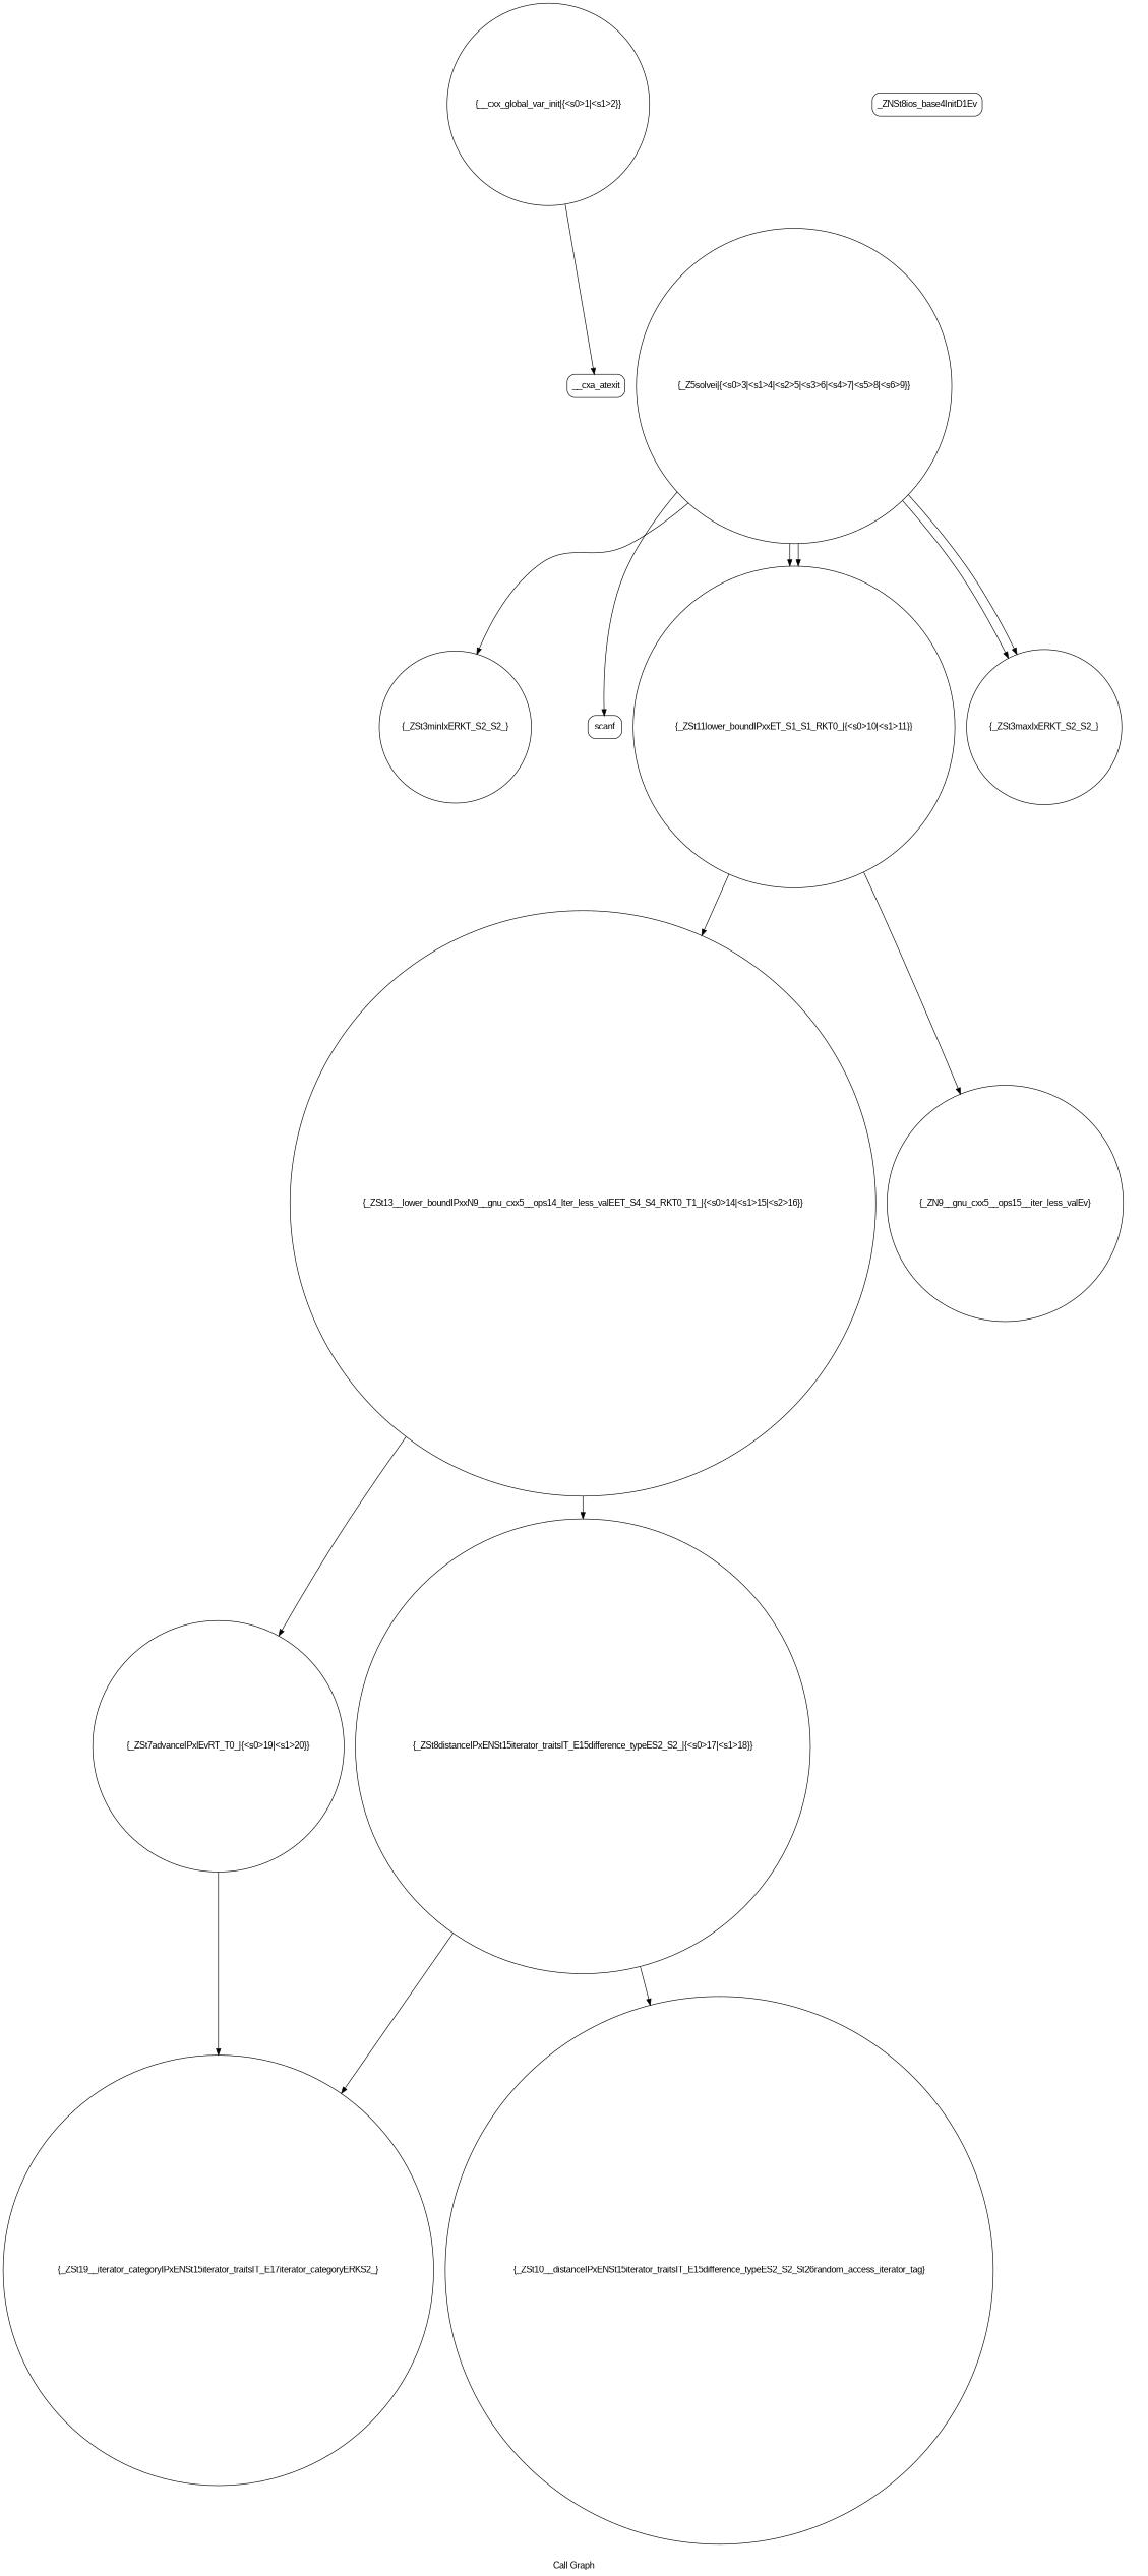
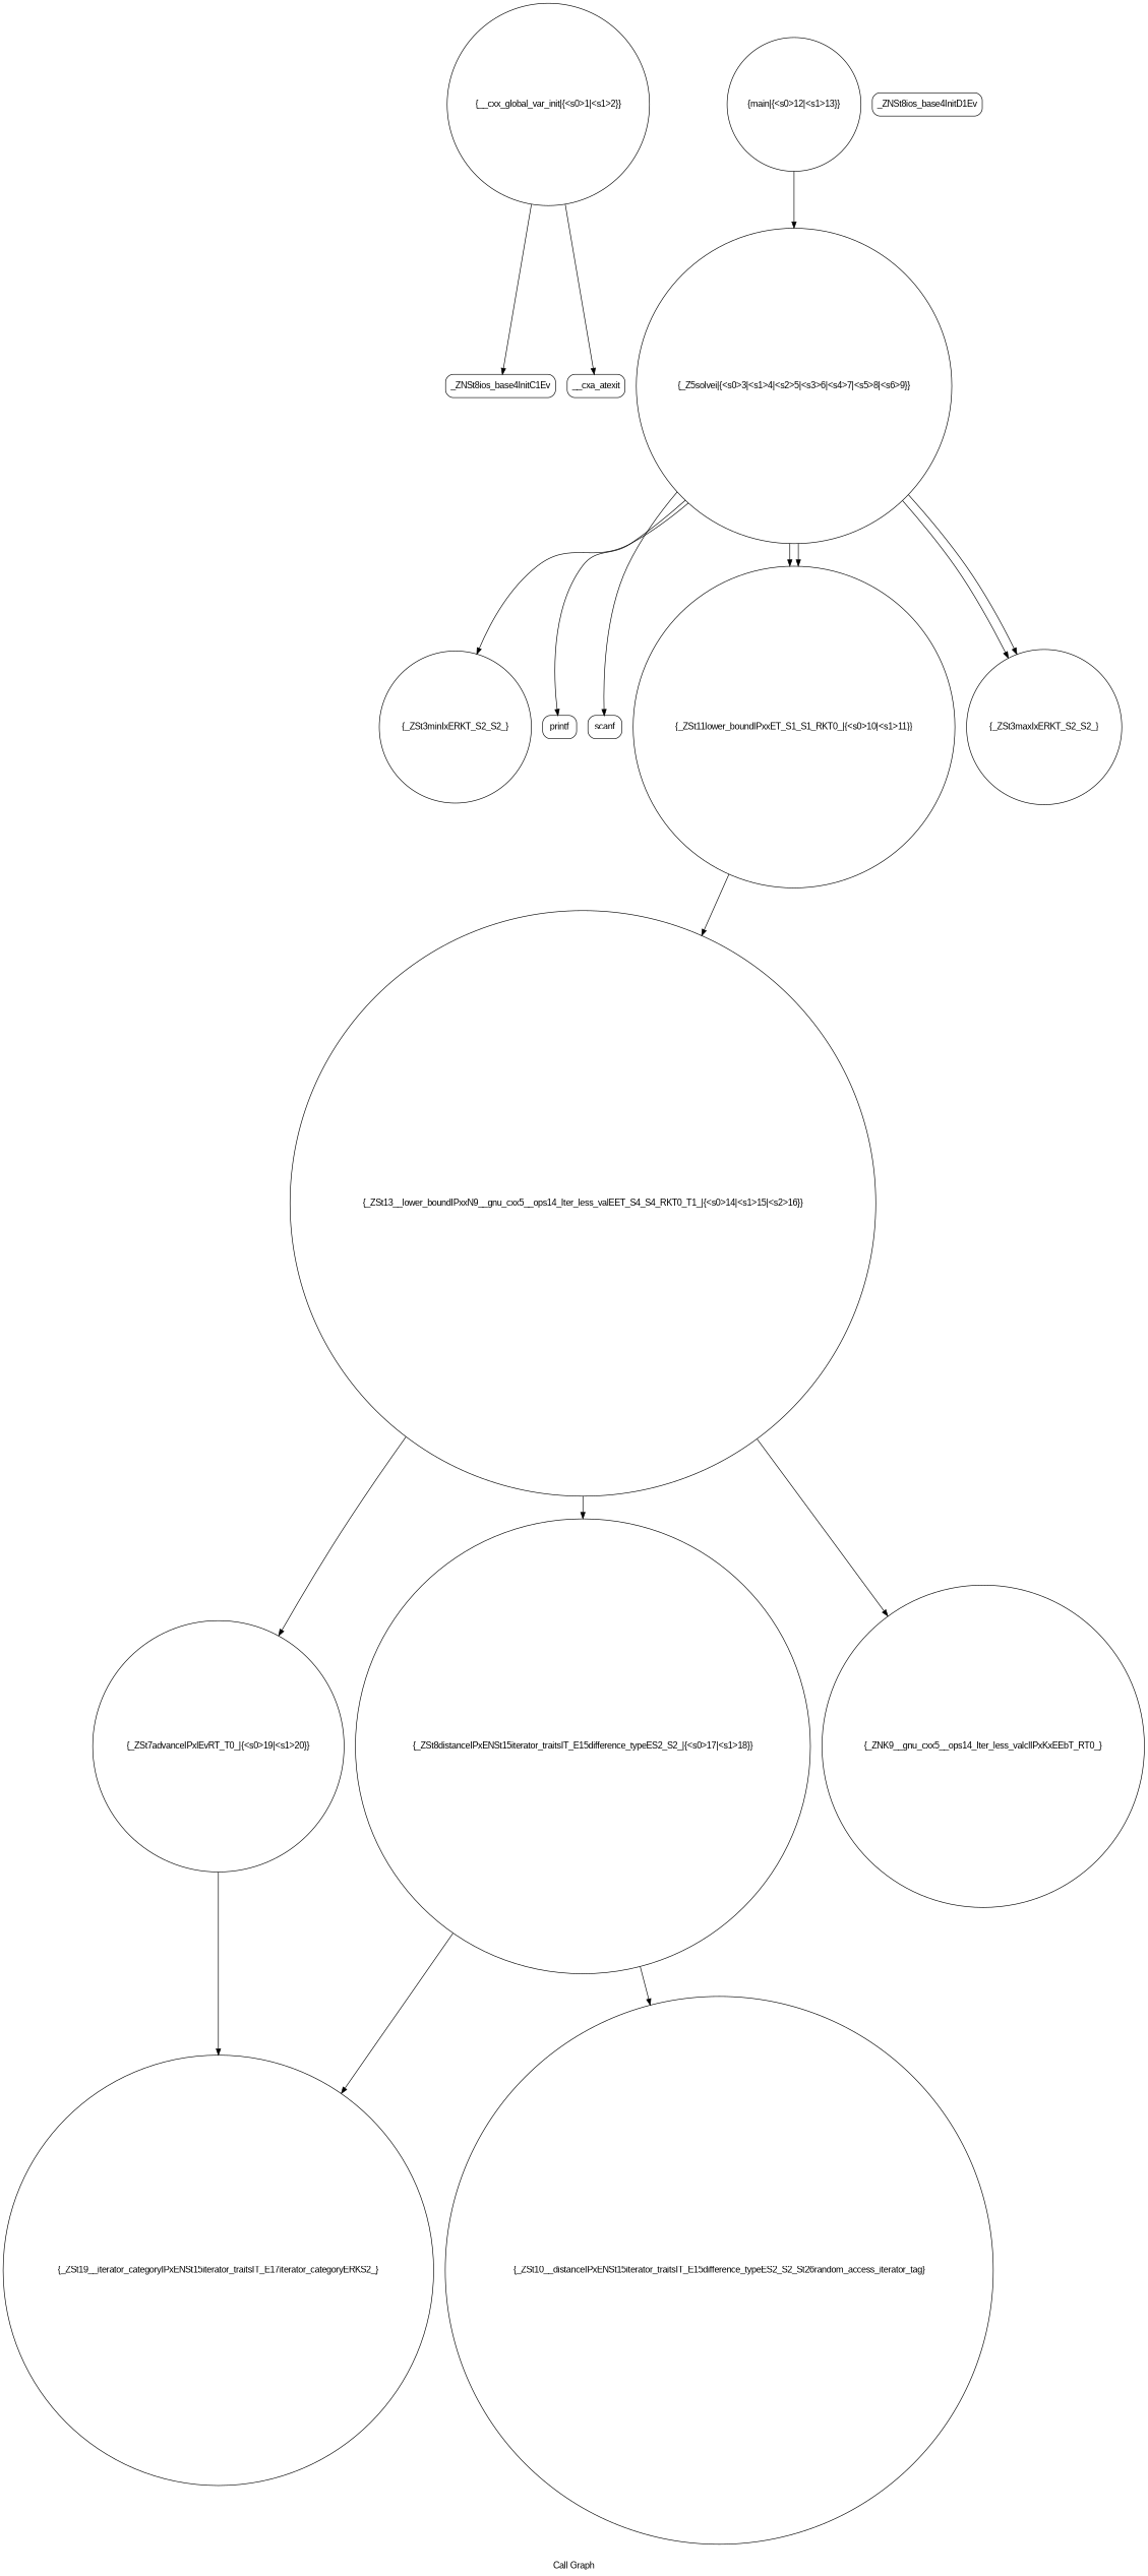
  digraph {
    fontname="Liberation Sans"
    label="Call Graph"
    node [fontname="Liberation Sans" shape=circle]
    edge [color=black fontname="Liberation Sans" tailport=s0]
    n1 [label="{__cxx_global_var_init|{<s0>1|<s1>2}}"]
+   n2 [label="{_ZNSt8ios_base4InitC1Ev}" shape=Mrecord]
    n3 [label="{__cxa_atexit}" shape=Mrecord]
    n4 [label="{_ZSt3minIxERKT_S2_S2_}"]
    n5 [label="{_ZSt7advanceIPxlEvRT_T0_|{<s0>19|<s1>20}}"]
    n6 [label="{_ZSt19__iterator_categoryIPxENSt15iterator_traitsIT_E17iterator_categoryERKS2_}"]
    n7 [label="{_ZNSt8ios_base4InitD1Ev}" shape=Mrecord]
+   n8 [label="{printf}" shape=Mrecord]
    n9 [label="{_ZSt10__distanceIPxENSt15iterator_traitsIT_E15difference_typeES2_S2_St26random_access_iterator_tag}"]
    n10 [label="{_Z5solvei|{<s0>3|<s1>4|<s2>5|<s3>6|<s4>7|<s5>8|<s6>9}}"]
    n11 [label="{scanf}" shape=Mrecord]
    n12 [label="{_ZSt11lower_boundIPxxET_S1_S1_RKT0_|{<s0>10|<s1>11}}"]
    n13 [label="{_ZSt3maxIxERKT_S2_S2_}"]
    n14 [label="{_ZSt13__lower_boundIPxxN9__gnu_cxx5__ops14_Iter_less_valEET_S4_S4_RKT0_T1_|{<s0>14|<s1>15|<s2>16}}"]
-   n15 [label="{_ZN9__gnu_cxx5__ops15__iter_less_valEv}"]
    n16 [label="{_ZSt8distanceIPxENSt15iterator_traitsIT_E15difference_typeES2_S2_|{<s0>17|<s1>18}}"]
+   n17 [label="{_ZNK9__gnu_cxx5__ops14_Iter_less_valclIPxKxEEbT_RT0_}"]
+   n18 [label="{main|{<s0>12|<s1>13}}"]
+   n1 -> n2
    n1 -> n3 [tailport=s1]
    n5 -> n6
    n10 -> n4 [tailport=s5]
+   n10 -> n8 [tailport=s6]
    n10 -> n11
    n10 -> n12 [tailport=s1]
    n10 -> n12 [tailport=s2]
    n10 -> n13 [tailport=s3]
    n10 -> n13 [tailport=s4]
    n12 -> n14 [tailport=s1]
-   n12 -> n15
    n14 -> n5 [tailport=s1]
    n14 -> n16
+   n14 -> n17 [tailport=s2]
    n16 -> n6
    n16 -> n9 [tailport=s1]
+   n18 -> n10 [tailport=s1]
  }
